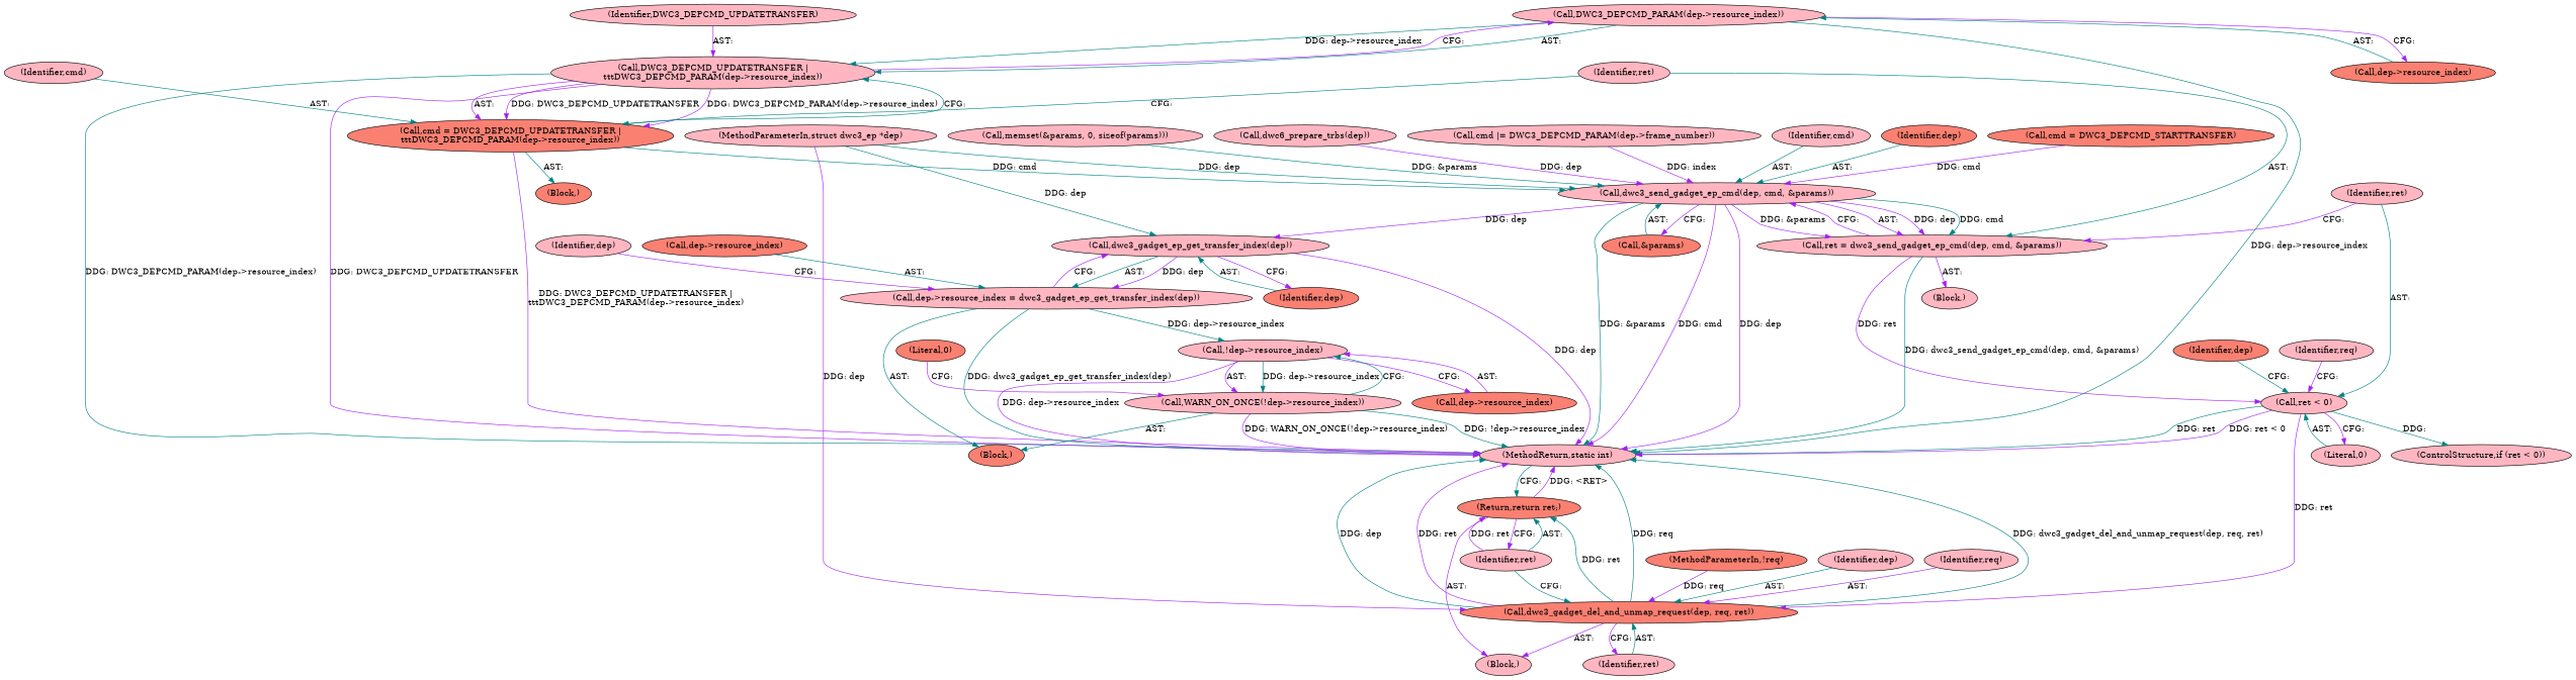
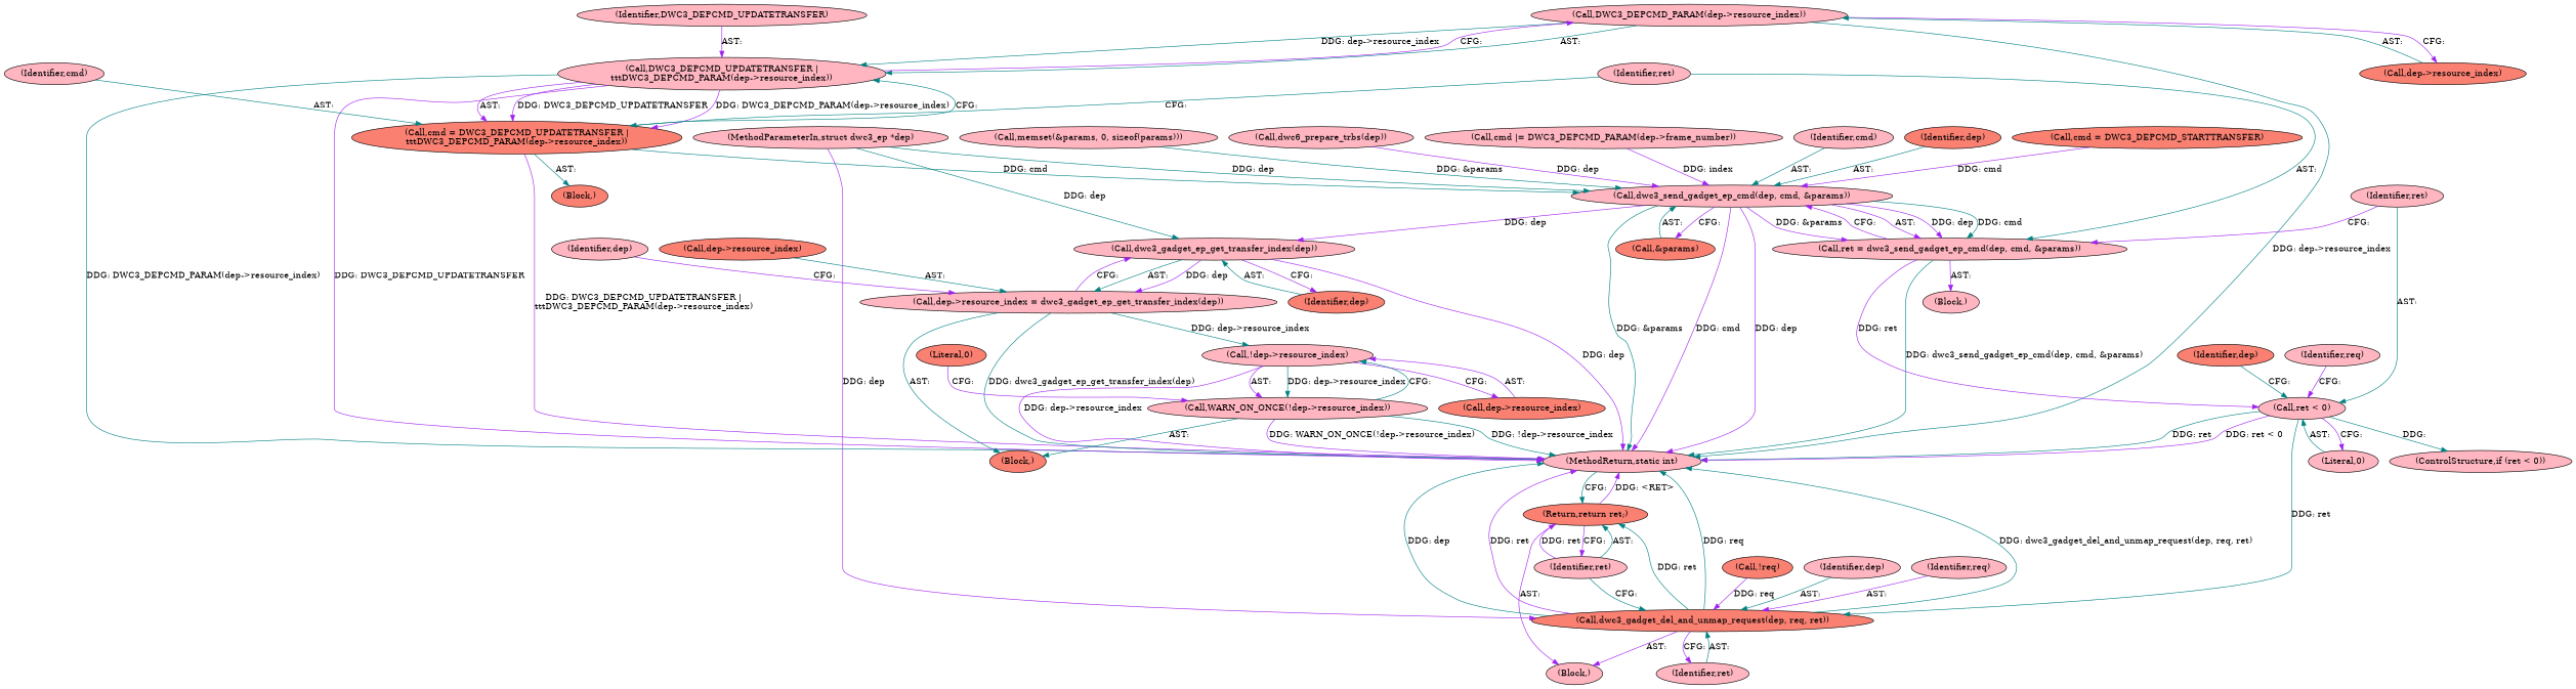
  digraph {
    node [fillcolor=lightpink style=filled]
    edge [color=purple]
    n1 [label="(Call,DWC3_DEPCMD_PARAM(dep->resource_index))"]
    n2 [label="(Call,DWC3_DEPCMD_UPDATETRANSFER |\n\t\t\tDWC3_DEPCMD_PARAM(dep->resource_index))"]
    n3 [label="(MethodReturn,static int)"]
    n4 [fillcolor=salmon label="(Call,dep->resource_index)"]
    n5 [fillcolor=salmon label="(Call,cmd = DWC3_DEPCMD_UPDATETRANSFER |\n\t\t\tDWC3_DEPCMD_PARAM(dep->resource_index))"]
    n6 [fillcolor=salmon label="(Return,return ret;)"]
    n7 [label="(Call,dwc3_send_gadget_ep_cmd(dep, cmd, &params))"]
    n8 [fillcolor=salmon label="(Block,)"]
    n9 [label="(Call,ret = dwc3_send_gadget_ep_cmd(dep, cmd, &params))"]
    n10 [label="(Call,dwc3_gadget_ep_get_transfer_index(dep))"]
    n11 [fillcolor=salmon label="(Call,&params)"]
    n12 [label="(Call,ret < 0)"]
    n13 [label="(Block,)"]
    n14 [fillcolor=salmon label="(Call,dwc3_gadget_del_and_unmap_request(dep, req, ret))"]
    n15 [label="(Identifier,ret)"]
    n16 [label="(Block,)"]
    n17 [label="(Call,dep->resource_index = dwc3_gadget_ep_get_transfer_index(dep))"]
    n18 [fillcolor=salmon label="(Identifier,dep)"]
    n19 [label="(ControlStructure,if (ret < 0))"]
    n20 [label="(Literal,0)"]
    n21 [label="(Identifier,ret)"]
    n22 [label="(Call,!dep->resource_index)"]
    n23 [fillcolor=salmon label="(Block,)"]
    n24 [label="(Call,WARN_ON_ONCE(!dep->resource_index))"]
    n25 [fillcolor=salmon label="(Call,dep->resource_index)"]
    n26 [label="(Call,memset(&params, 0, sizeof(params)))"]
    n27 [label="(Call,dwc6_prepare_trbs(dep))"]
-   n28 [fillcolor=salmon label="(MethodParameterIn,!req)"]
+   n28 [fillcolor=salmon label="(Call,!req)"]
    n29 [fillcolor=salmon label="(Identifier,dep)"]
    n30 [label="(Call,cmd |= DWC3_DEPCMD_PARAM(dep->frame_number))"]
    n31 [label="(Identifier,DWC3_DEPCMD_UPDATETRANSFER)"]
    n32 [label="(Identifier,cmd)"]
    n33 [fillcolor=salmon label="(Literal,0)"]
    n34 [label="(Identifier,ret)"]
    n35 [label="(Identifier,cmd)"]
    n36 [label="(Identifier,ret)"]
    n37 [label="(Identifier,req)"]
    n38 [label="(Identifier,dep)"]
    n39 [fillcolor=salmon label="(Call,dep->resource_index)"]
    n40 [fillcolor=salmon label="(Identifier,dep)"]
    n41 [label="(Identifier,dep)"]
    n42 [fillcolor=salmon label="(Call,cmd = DWC3_DEPCMD_STARTTRANSFER)"]
    n43 [label="(Identifier,req)"]
    n44 [label="(MethodParameterIn,struct dwc3_ep *dep)"]
    n1 -> n2 [color=teal label="AST: "]
    n1 -> n2 [color=teal label="DDG: dep->resource_index"]
    n1 -> n3 [color=teal label="DDG: dep->resource_index"]
    n1 -> n4 [label="CFG: "]
    n2 -> n1 [label="CFG: "]
    n2 -> n3 [color=teal label="DDG: DWC3_DEPCMD_PARAM(dep->resource_index)"]
    n2 -> n3 [label="DDG: DWC3_DEPCMD_UPDATETRANSFER"]
    n2 -> n5 [label="AST: "]
    n2 -> n5 [label="DDG: DWC3_DEPCMD_UPDATETRANSFER"]
    n2 -> n5 [label="DDG: DWC3_DEPCMD_PARAM(dep->resource_index)"]
    n3 -> n6 [color=teal label="CFG: "]
    n4 -> n1 [color=teal label="AST: "]
    n5 -> n2 [color=teal label="CFG: "]
    n5 -> n3 [label="DDG: DWC3_DEPCMD_UPDATETRANSFER |\n\t\t\tDWC3_DEPCMD_PARAM(dep->resource_index)"]
    n5 -> n7 [color=teal label="DDG: cmd"]
    n5 -> n8 [color=teal label="AST: "]
    n6 -> n3 [label="DDG: <RET>"]
    n6 -> n16 [label="AST: "]
    n6 -> n21 [label="CFG: "]
    n7 -> n3 [label="DDG: dep"]
    n7 -> n3 [color=teal label="DDG: &params"]
    n7 -> n3 [label="DDG: cmd"]
    n7 -> n9 [label="AST: "]
    n7 -> n9 [label="DDG: dep"]
    n7 -> n9 [color=teal label="DDG: cmd"]
    n7 -> n9 [label="DDG: &params"]
    n7 -> n10 [label="DDG: dep"]
    n7 -> n11 [label="CFG: "]
    n9 -> n3 [color=teal label="DDG: dwc3_send_gadget_ep_cmd(dep, cmd, &params)"]
    n9 -> n7 [label="CFG: "]
    n9 -> n12 [label="DDG: ret"]
    n9 -> n13 [label="AST: "]
    n10 -> n3 [label="DDG: dep"]
    n10 -> n17 [color=teal label="AST: "]
    n10 -> n17 [label="DDG: dep"]
    n10 -> n18 [label="CFG: "]
    n11 -> n7 [color=teal label="AST: "]
    n12 -> n3 [color=teal label="DDG: ret"]
    n12 -> n3 [label="DDG: ret < 0"]
-   n12 -> n14 [label="DDG: ret"]
+   n12 -> n14 [color=teal label="DDG: ret"]
    n12 -> n19 [color=teal label="DDG: "]
    n12 -> n20 [label="CFG: "]
    n14 -> n3 [color=teal label="DDG: req"]
    n14 -> n3 [color=teal label="DDG: dwc3_gadget_del_and_unmap_request(dep, req, ret)"]
    n14 -> n3 [color=teal label="DDG: dep"]
    n14 -> n3 [label="DDG: ret"]
    n14 -> n6 [color=teal label="DDG: ret"]
    n14 -> n15 [label="CFG: "]
    n14 -> n16 [label="AST: "]
    n15 -> n14 [color=teal label="AST: "]
    n17 -> n3 [color=teal label="DDG: dwc3_gadget_ep_get_transfer_index(dep)"]
    n17 -> n10 [label="CFG: "]
    n17 -> n22 [color=teal label="DDG: dep->resource_index"]
    n17 -> n23 [color=teal label="AST: "]
    n18 -> n10 [color=teal label="AST: "]
    n20 -> n12 [color=teal label="AST: "]
    n21 -> n6 [color=teal label="AST: "]
    n21 -> n6 [label="DDG: ret"]
    n21 -> n14 [color=teal label="CFG: "]
    n22 -> n3 [label="DDG: dep->resource_index"]
    n22 -> n24 [label="AST: "]
    n22 -> n24 [color=teal label="DDG: dep->resource_index"]
    n22 -> n25 [label="CFG: "]
    n24 -> n3 [color=teal label="DDG: !dep->resource_index"]
    n24 -> n3 [label="DDG: WARN_ON_ONCE(!dep->resource_index)"]
    n24 -> n22 [color=teal label="CFG: "]
    n24 -> n23 [color=teal label="AST: "]
    n25 -> n22 [label="AST: "]
    n26 -> n7 [color=teal label="DDG: &params"]
    n27 -> n7 [label="DDG: dep"]
    n28 -> n14 [label="DDG: req"]
    n29 -> n12 [color=teal label="CFG: "]
    n30 -> n7 [label="DDG: index"]
    n31 -> n2 [label="AST: "]
    n32 -> n5 [color=teal label="AST: "]
    n33 -> n24 [label="CFG: "]
    n34 -> n5 [color=teal label="CFG: "]
    n34 -> n9 [color=teal label="AST: "]
    n35 -> n7 [color=teal label="AST: "]
    n36 -> n9 [label="CFG: "]
    n36 -> n12 [color=teal label="AST: "]
    n37 -> n12 [label="CFG: "]
    n38 -> n17 [label="CFG: "]
    n39 -> n17 [color=teal label="AST: "]
    n40 -> n7 [color=teal label="AST: "]
    n41 -> n14 [color=teal label="AST: "]
    n42 -> n7 [label="DDG: cmd"]
    n43 -> n14 [label="AST: "]
    n44 -> n7 [color=teal label="DDG: dep"]
    n44 -> n10 [color=teal label="DDG: dep"]
    n44 -> n14 [label="DDG: dep"]
  }
